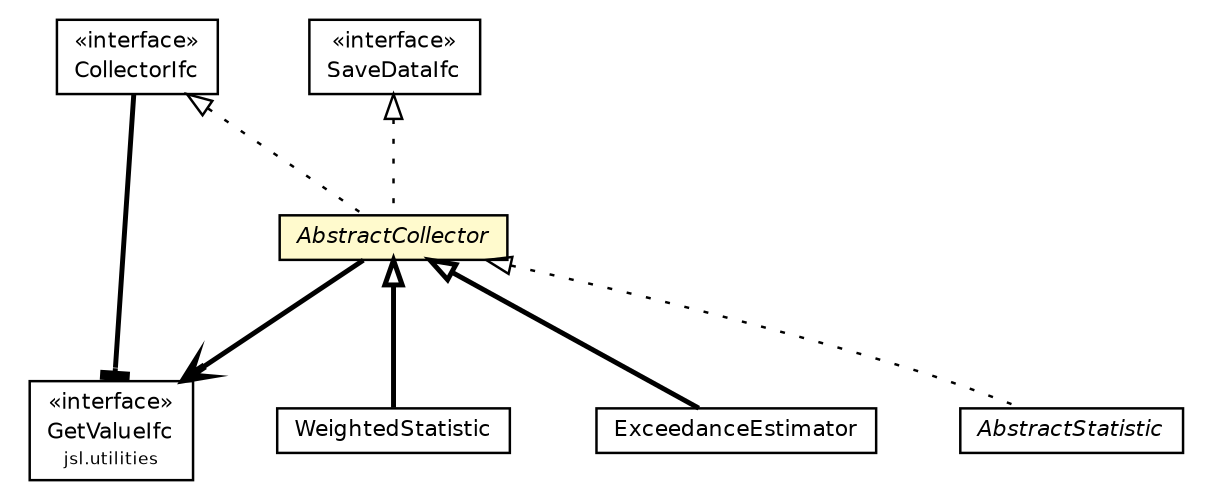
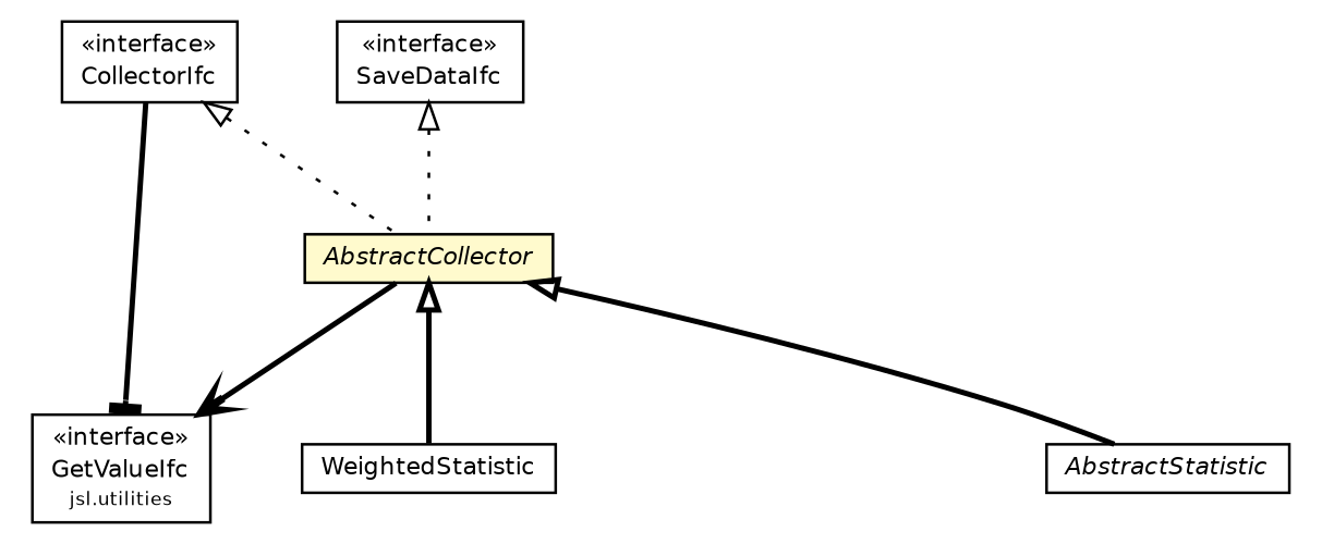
  digraph {
    nodesep=0.25
    ranksep=0.5
    node [fontcolor=black fontname=Helvetica fontsize=9.0 shape=plaintext]
    edge [arrowtail=empty dir=back fontname=Helvetica fontsize=10 headport=p labelfontname=Helvetica labelfontsize=10 style=bold tailport=p]
    n1 [label=<<table title="jsl.utilities.GetValueIfc" border="0" cellborder="1" cellspacing="0" cellpadding="2" port="p" href="../GetValueIfc.html"> 		<tr><td><table border="0" cellspacing="0" cellpadding="1"> <tr><td align="center" balign="center"> &#171;interface&#187; </td></tr> <tr><td align="center" balign="center"> GetValueIfc </td></tr> <tr><td align="center" balign="center"><font point-size="7.0"> jsl.utilities </font></td></tr> 		</table></td></tr> 		</table>>]
    n2 [label=<<table title="jsl.utilities.statistic.WeightedStatistic" border="0" cellborder="1" cellspacing="0" cellpadding="2" port="p" href="./WeightedStatistic.html"> 		<tr><td><table border="0" cellspacing="0" cellpadding="1"> <tr><td align="center" balign="center"> WeightedStatistic </td></tr> 		</table></td></tr> 		</table>>]
    n3 [label=<<table title="jsl.utilities.statistic.SaveDataIfc" border="0" cellborder="1" cellspacing="0" cellpadding="2" port="p" href="./SaveDataIfc.html"> 		<tr><td><table border="0" cellspacing="0" cellpadding="1"> <tr><td align="center" balign="center"> &#171;interface&#187; </td></tr> <tr><td align="center" balign="center"> SaveDataIfc </td></tr> 		</table></td></tr> 		</table>>]
    n4 [label=<<table title="jsl.utilities.statistic.AbstractCollector" border="0" cellborder="1" cellspacing="0" cellpadding="2" port="p" bgcolor="lemonChiffon" href="./AbstractCollector.html"> 		<tr><td><table border="0" cellspacing="0" cellpadding="1"> <tr><td align="center" balign="center"><font face="Helvetica-Oblique"> AbstractCollector </font></td></tr> 		</table></td></tr> 		</table>>]
-   n5 [label=<<table title="jsl.utilities.statistic.ExceedanceEstimator" border="0" cellborder="1" cellspacing="0" cellpadding="2" port="p" href="./ExceedanceEstimator.html"> 		<tr><td><table border="0" cellspacing="0" cellpadding="1"> <tr><td align="center" balign="center"> ExceedanceEstimator </td></tr> 		</table></td></tr> 		</table>>]
    n6 [label=<<table title="jsl.utilities.statistic.AbstractStatistic" border="0" cellborder="1" cellspacing="0" cellpadding="2" port="p" href="./AbstractStatistic.html"> 		<tr><td><table border="0" cellspacing="0" cellpadding="1"> <tr><td align="center" balign="center"><font face="Helvetica-Oblique"> AbstractStatistic </font></td></tr> 		</table></td></tr> 		</table>>]
    n7 [label=<<table title="jsl.utilities.statistic.CollectorIfc" border="0" cellborder="1" cellspacing="0" cellpadding="2" port="p" href="./CollectorIfc.html"> 		<tr><td><table border="0" cellspacing="0" cellpadding="1"> <tr><td align="center" balign="center"> &#171;interface&#187; </td></tr> <tr><td align="center" balign="center"> CollectorIfc </td></tr> 		</table></td></tr> 		</table>>]
    n3 -> n4 [style=dotted]
    n4 -> n1 [arrowhead=vee color=black fontcolor=black fontsize=10.0 arrowtail="" dir=""]
    n4 -> n2
-   n4 -> n5
-   n4 -> n6 [style=dotted]
+   n4 -> n6
    n7 -> n1 [arrowhead=tee color=black fontcolor=black fontsize=10.0 arrowtail="" dir=""]
    n7 -> n4 [style=dotted]
  }
